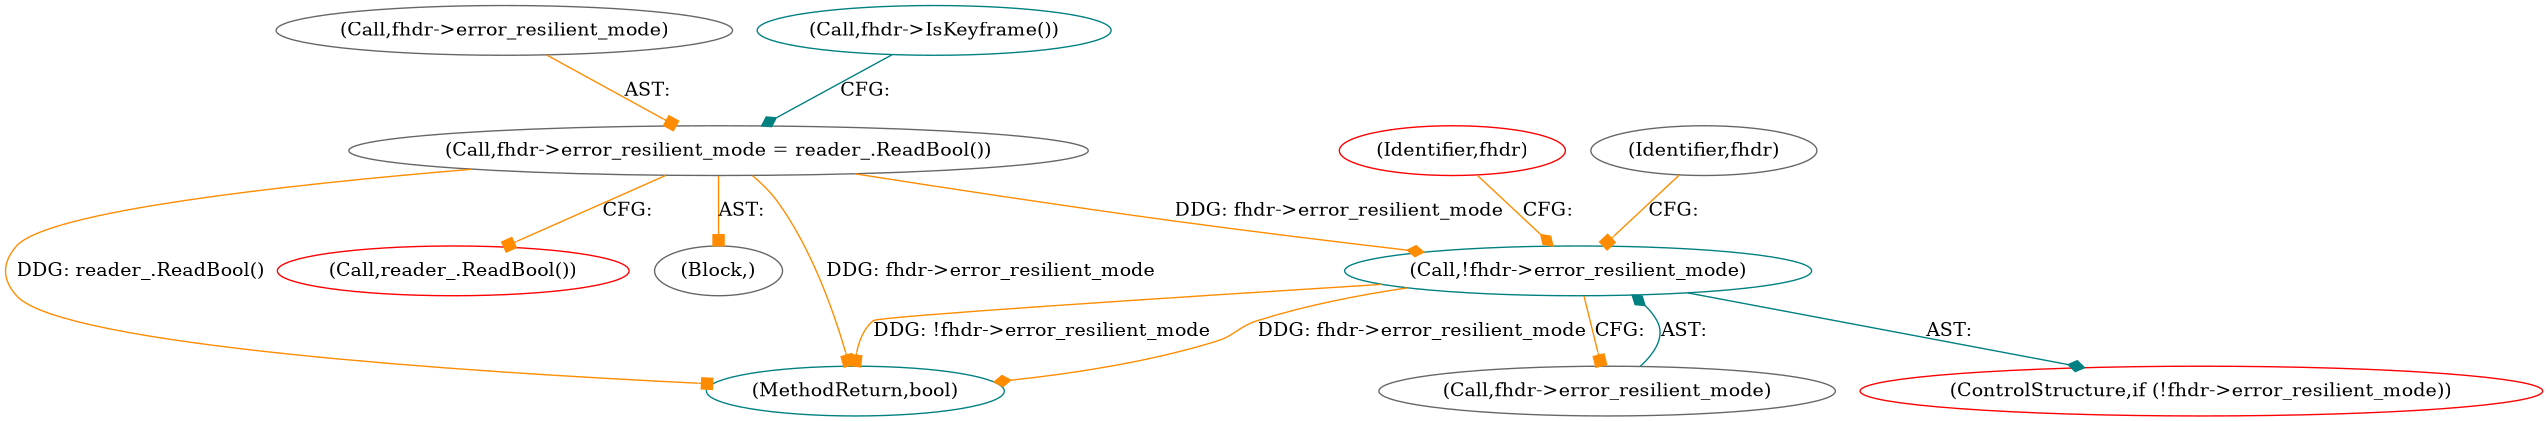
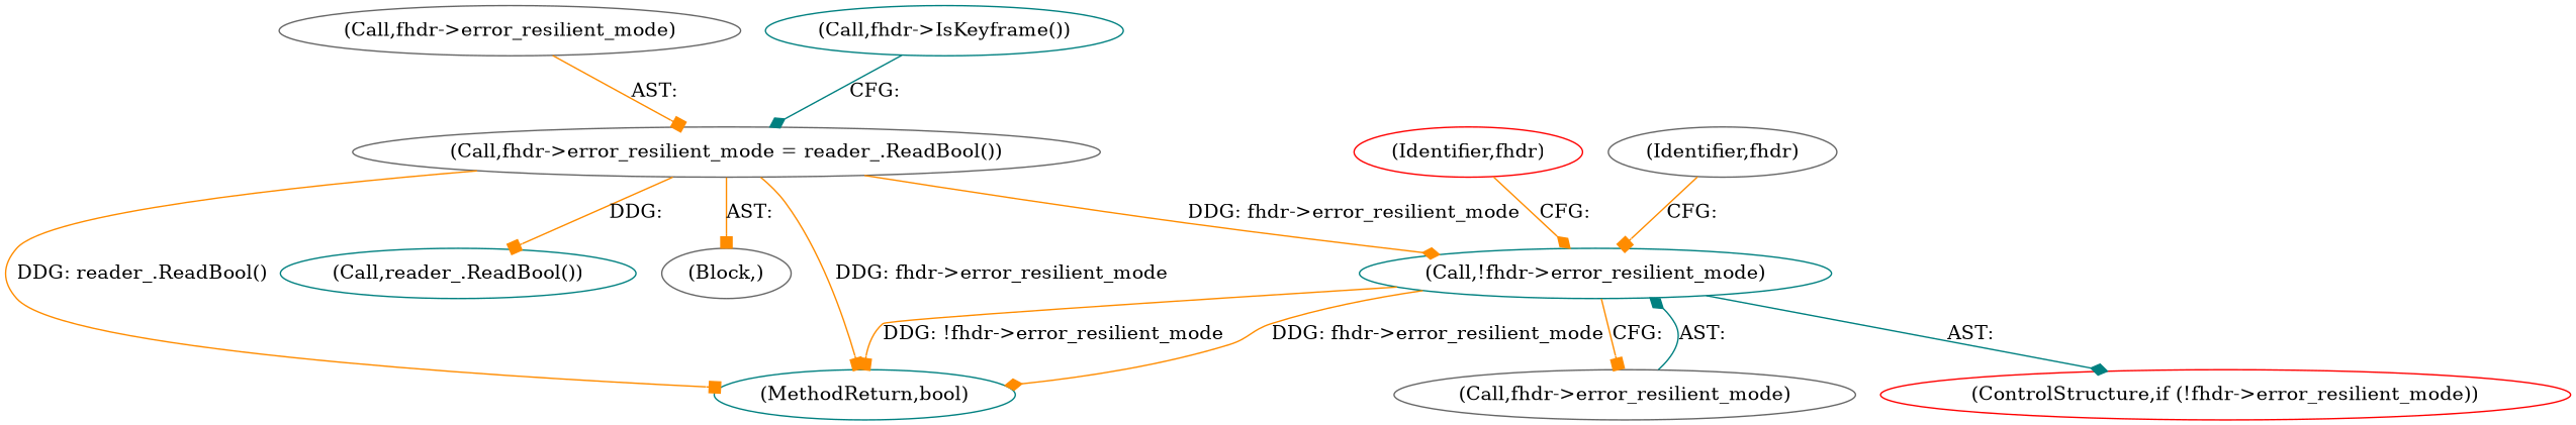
  digraph {
    node [color=gray40]
    edge [arrowhead=box color=darkorange]
    n1 [color=teal label="(Call,!fhdr->error_resilient_mode)"]
    n2 [color=red label="(ControlStructure,if (!fhdr->error_resilient_mode))"]
    n3 [color=teal label="(MethodReturn,bool)"]
    n4 [label="(Call,fhdr->error_resilient_mode)"]
    n5 [label="(Call,fhdr->error_resilient_mode = reader_.ReadBool())"]
-   n6 [color=red label="(Call,reader_.ReadBool())"]
+   n6 [color=teal label="(Call,reader_.ReadBool())"]
    n7 [label="(Block,)"]
    n8 [color=red label="(Identifier,fhdr)"]
    n9 [label="(Call,fhdr->error_resilient_mode)"]
    n10 [label="(Identifier,fhdr)"]
    n11 [color=teal label="(Call,fhdr->IsKeyframe())"]
    n1 -> n2 [arrowhead=diamond color=teal label="AST: "]
    n1 -> n3 [arrowhead=diamond label="DDG: fhdr->error_resilient_mode"]
    n1 -> n3 [label="DDG: !fhdr->error_resilient_mode"]
    n1 -> n4 [label="CFG: "]
    n4 -> n1 [arrowhead=diamond color=teal label="AST: "]
    n5 -> n1 [arrowhead=diamond label="DDG: fhdr->error_resilient_mode"]
    n5 -> n3 [label="DDG: fhdr->error_resilient_mode"]
    n5 -> n3 [label="DDG: reader_.ReadBool()"]
-   n5 -> n6 [label="CFG: "]
+   n5 -> n6 [label="DDG: "]
    n5 -> n7 [label="AST: "]
    n8 -> n1 [arrowhead=diamond label="CFG: "]
    n9 -> n5 [label="AST: "]
    n10 -> n1 [label="CFG: "]
    n11 -> n5 [arrowhead=diamond color=teal label="CFG: "]
  }
